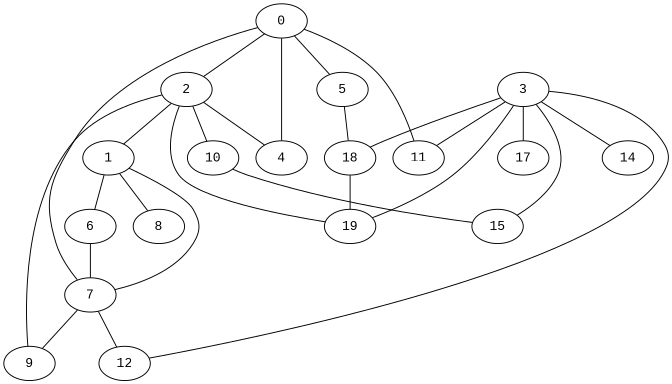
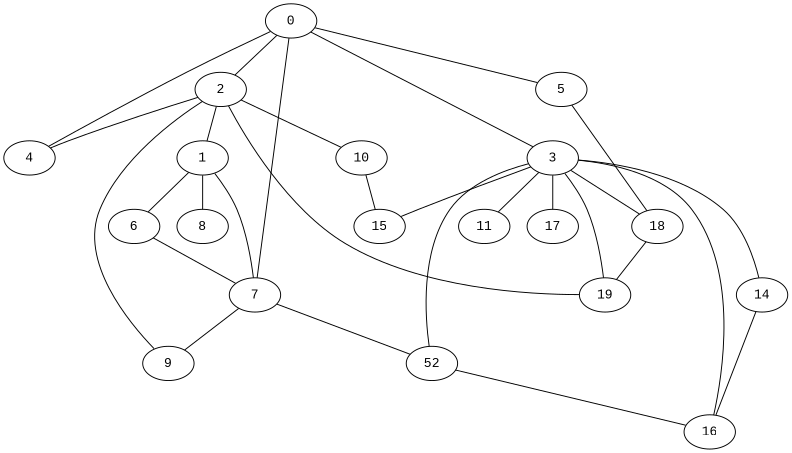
  graph {
    fontname="Liberation Mono"
    node [fontname="Liberation Mono"]
    edge [fontname="Liberation Mono"]
    0
    2
    3
    4
    5
    7
    1
    6
    8
    9
    10
    19
    11
-   12
+   12 [label=52]
    14
    15
+   16
    17
    18
    0 -- 2
-   0 -- 11
+   0 -- 3
    0 -- 4
    0 -- 5
    0 -- 7
    2 -- 4
    2 -- 1
    2 -- 9
    2 -- 10
    2 -- 19
    3 -- 19
    3 -- 11
    3 -- 12
    3 -- 14
    3 -- 15
+   3 -- 16
    3 -- 17
    3 -- 18
    5 -- 18
    7 -- 9
    7 -- 12
    1 -- 7
    1 -- 6
    1 -- 8
    6 -- 7
    10 -- 15
+   12 -- 16
+   14 -- 16
    18 -- 19
  }
